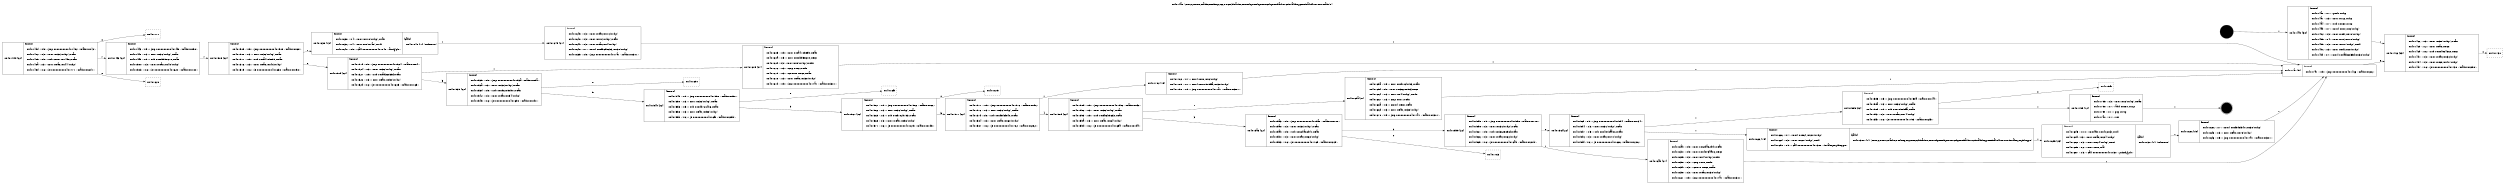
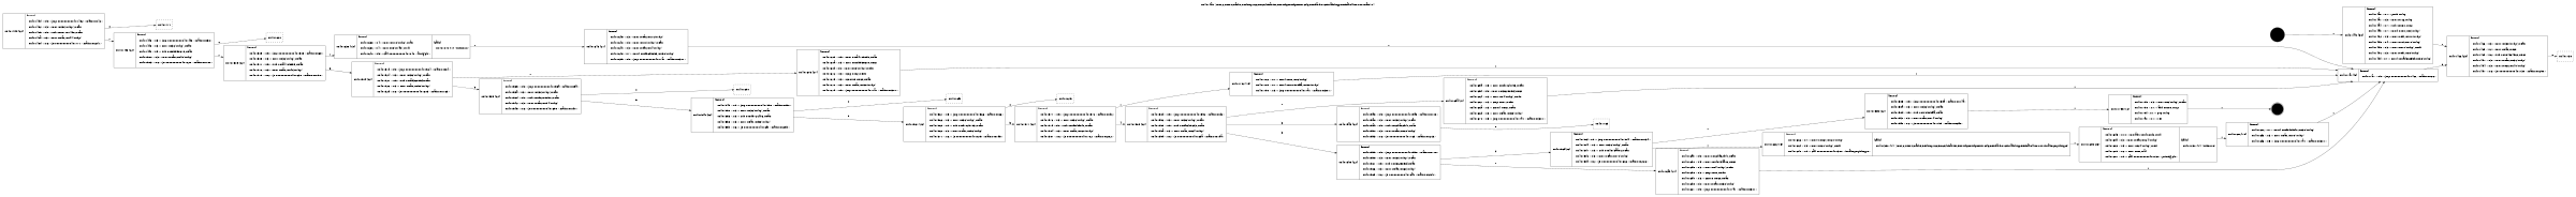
  digraph {
    label="0x4014a0 (/mnt/c/Users/mathe/Desktop/tcc/POCII/binaries/extr_skynetskynet-srcskynet_harbor.c_invalid_type_Final-ollvm.out::main(0))"
    labelloc=t
    rankdir=LR
    node [shape=record]
    Entry [fillcolor=black height=0.3 shape=circle style=filled width=0.3]
    n2 [label="{\n     0x4014a0 [38]\l\n     | [instrs]\l\n     &nbsp;&nbsp;0x4014a0 \<+1\>: push %rbp\l\n     &nbsp;&nbsp;0x4014a1 \<+3\>: mov %rsp,%rbp\l\n     &nbsp;&nbsp;0x4014a4 \<+7\>: sub $0x80,%rsp\l\n     &nbsp;&nbsp;0x4014ab \<+7\>: movl $0x0,-0xc(%rbp)\l\n     &nbsp;&nbsp;0x4014b2 \<+3\>: mov %edi,-0x10(%rbp)\l\n     &nbsp;&nbsp;0x4014b5 \<+4\>: mov %rsi,-0x18(%rbp)\l\n     &nbsp;&nbsp;0x4014b9 \<+3\>: mov -0x10(%rbp),%edi\l\n     &nbsp;&nbsp;0x4014bc \<+3\>: mov %edi,-0x8(%rbp)\l\n     &nbsp;&nbsp;0x4014bf \<+7\>: movl $0xad3c855f,-0x38(%rbp)\l\n  }"]
    n3 [label="{\n     0x4014c6 [23]\l\n     | [instrs]\l\n     &nbsp;&nbsp;0x4014c6 \<+3\>: mov -0x38(%rbp),%eax\l\n     &nbsp;&nbsp;0x4014c9 \<+2\>: mov %eax,%ecx\l\n     &nbsp;&nbsp;0x4014cb \<+6\>: sub $0x84ec45c8,%ecx\l\n     &nbsp;&nbsp;0x4014d1 \<+3\>: mov %eax,-0x3c(%rbp)\l\n     &nbsp;&nbsp;0x4014d4 \<+3\>: mov %ecx,-0x40(%rbp)\l\n     &nbsp;&nbsp;0x4014d7 \<+6\>: je 0000000000401730 \<main+0x290\>\l\n  }"]
    n4 [label="{\n     0x401730\l\n  }" style=dashed]
    n5 [label="{\n     0x4014dd [22]\l\n     | [instrs]\l\n     &nbsp;&nbsp;0x4014dd \<+5\>: jmp 00000000004014e2 \<main+0x42\>\l\n     &nbsp;&nbsp;0x4014e2 \<+3\>: mov -0x3c(%rbp),%eax\l\n     &nbsp;&nbsp;0x4014e5 \<+5\>: sub $0x871e74d8,%eax\l\n     &nbsp;&nbsp;0x4014ea \<+3\>: mov %eax,-0x44(%rbp)\l\n     &nbsp;&nbsp;0x4014ed \<+6\>: je 0000000000401771 \<main+0x2d1\>\l\n  }"]
    n6 [label="{\n     0x401771\l\n  }" style=dashed]
    n7 [label="{\n     0x4014f3 [22]\l\n     | [instrs]\l\n     &nbsp;&nbsp;0x4014f3 \<+5\>: jmp 00000000004014f8 \<main+0x58\>\l\n     &nbsp;&nbsp;0x4014f8 \<+3\>: mov -0x3c(%rbp),%eax\l\n     &nbsp;&nbsp;0x4014fb \<+5\>: sub $0x8b95e61e,%eax\l\n     &nbsp;&nbsp;0x401500 \<+3\>: mov %eax,-0x48(%rbp)\l\n     &nbsp;&nbsp;0x401503 \<+6\>: je 0000000000401620 \<main+0x180\>\l\n  }"]
    n8 [label="{\n     0x401620\l\n  }" style=dashed]
    n9 [label="{\n     0x401509 [22]\l\n     | [instrs]\l\n     &nbsp;&nbsp;0x401509 \<+5\>: jmp 000000000040150e \<main+0x6e\>\l\n     &nbsp;&nbsp;0x40150e \<+3\>: mov -0x3c(%rbp),%eax\l\n     &nbsp;&nbsp;0x401511 \<+5\>: sub $0xa4105e99,%eax\l\n     &nbsp;&nbsp;0x401516 \<+3\>: mov %eax,-0x4c(%rbp)\l\n     &nbsp;&nbsp;0x401519 \<+6\>: je 0000000000401638 \<main+0x198\>\l\n  }"]
    Exit [fillcolor=black height=0.3 peripheries=2 shape=circle style=filled width=0.3]
    n11 [label="{\n     0x401638 [13]\l\n     | [instrs]\l\n     &nbsp;&nbsp;0x401638 \<+4\>: mov -0x18(%rbp),%rax\l\n     &nbsp;&nbsp;0x40163c \<+4\>: mov 0x8(%rax),%rdi\l\n     &nbsp;&nbsp;0x401640 \<+5\>: call 0000000000401040 \<atoi@plt\>\l\n     | [calls]\l\n     &nbsp;&nbsp;0x401040 \{1\} (unknown)\l\n  }"]
    n12 [label="{\n     0x40151f [22]\l\n     | [instrs]\l\n     &nbsp;&nbsp;0x40151f \<+5\>: jmp 0000000000401524 \<main+0x84\>\l\n     &nbsp;&nbsp;0x401524 \<+3\>: mov -0x3c(%rbp),%eax\l\n     &nbsp;&nbsp;0x401527 \<+5\>: sub $0xad3c855f,%eax\l\n     &nbsp;&nbsp;0x40152c \<+3\>: mov %eax,-0x50(%rbp)\l\n     &nbsp;&nbsp;0x40152f \<+6\>: je 0000000000401605 \<main+0x165\>\l\n  }"]
-   n13 [label="{\n     0x4015fb\l\n  }" style=dashed]
    n14 [label="{\n     0x401645 [21]\l\n     | [instrs]\l\n     &nbsp;&nbsp;0x401645 \<+3\>: mov %eax,-0x1c(%rbp)\l\n     &nbsp;&nbsp;0x401648 \<+3\>: mov -0x1c(%rbp),%eax\l\n     &nbsp;&nbsp;0x40164b \<+3\>: mov %eax,-0x4(%rbp)\l\n     &nbsp;&nbsp;0x40164e \<+7\>: movl $0xfb6b9653,-0x38(%rbp)\l\n     &nbsp;&nbsp;0x401655 \<+5\>: jmp 00000000004017a1 \<main+0x301\>\l\n  }"]
    n15 [label="{\n     0x401605 [27]\l\n     | [instrs]\l\n     &nbsp;&nbsp;0x401605 \<+5\>: mov $0xa4105e99,%eax\l\n     &nbsp;&nbsp;0x40160a \<+5\>: mov $0x8b95e61e,%ecx\l\n     &nbsp;&nbsp;0x40160f \<+3\>: mov -0x8(%rbp),%edx\l\n     &nbsp;&nbsp;0x401612 \<+3\>: cmp $0x2,%edx\l\n     &nbsp;&nbsp;0x401615 \<+3\>: cmovne %ecx,%eax\l\n     &nbsp;&nbsp;0x401618 \<+3\>: mov %eax,-0x38(%rbp)\l\n     &nbsp;&nbsp;0x40161b \<+5\>: jmp 00000000004017a1 \<main+0x301\>\l\n  }"]
    n16 [label="{\n     0x401535 [22]\l\n     | [instrs]\l\n     &nbsp;&nbsp;0x401535 \<+5\>: jmp 000000000040153a \<main+0x9a\>\l\n     &nbsp;&nbsp;0x40153a \<+3\>: mov -0x3c(%rbp),%eax\l\n     &nbsp;&nbsp;0x40153d \<+5\>: sub $0xd61898b0,%eax\l\n     &nbsp;&nbsp;0x401542 \<+3\>: mov %eax,-0x54(%rbp)\l\n     &nbsp;&nbsp;0x401545 \<+6\>: je 0000000000401690 \<main+0x1f0\>\l\n  }"]
    n17 [label="{\n     0x401795 [12]\l\n     | [instrs]\l\n     &nbsp;&nbsp;0x401795 \<+3\>: mov -0xc(%rbp),%eax\l\n     &nbsp;&nbsp;0x401798 \<+7\>: add $0x80,%rsp\l\n     &nbsp;&nbsp;0x40179f \<+1\>: pop %rbp\l\n     &nbsp;&nbsp;0x4017a0 \<+1\>: ret\l\n  }"]
    n18 [label="{\n     0x4017a1 [5]\l\n     | [instrs]\l\n     &nbsp;&nbsp;0x4017a1 \<+5\>: jmp 00000000004014c6 \<main+0x26\>\l\n  }"]
    n19 [label="{\n     0x401690\l\n  }" style=dashed]
    n20 [label="{\n     0x40154b [22]\l\n     | [instrs]\l\n     &nbsp;&nbsp;0x40154b \<+5\>: jmp 0000000000401550 \<main+0xb0\>\l\n     &nbsp;&nbsp;0x401550 \<+3\>: mov -0x3c(%rbp),%eax\l\n     &nbsp;&nbsp;0x401553 \<+5\>: sub $0xdb72c4b6,%eax\l\n     &nbsp;&nbsp;0x401558 \<+3\>: mov %eax,-0x58(%rbp)\l\n     &nbsp;&nbsp;0x40155b \<+6\>: je 00000000004016fb \<main+0x25b\>\l\n  }"]
    n21 [label="{\n     0x4016ec [15]\l\n     | [instrs]\l\n     &nbsp;&nbsp;0x4016ec \<+7\>: movl $0xf9d8fe40,-0x38(%rbp)\l\n     &nbsp;&nbsp;0x4016f3 \<+3\>: mov %eax,-0x78(%rbp)\l\n     &nbsp;&nbsp;0x4016f6 \<+5\>: jmp 00000000004017a1 \<main+0x301\>\l\n  }"]
    n22 [label="{\n     0x4016fb\l\n  }" style=dashed]
    n23 [label="{\n     0x401561 [22]\l\n     | [instrs]\l\n     &nbsp;&nbsp;0x401561 \<+5\>: jmp 0000000000401566 \<main+0xc6\>\l\n     &nbsp;&nbsp;0x401566 \<+3\>: mov -0x3c(%rbp),%eax\l\n     &nbsp;&nbsp;0x401569 \<+5\>: sub $0xf102b193,%eax\l\n     &nbsp;&nbsp;0x40156e \<+3\>: mov %eax,-0x5c(%rbp)\l\n     &nbsp;&nbsp;0x401571 \<+6\>: je 0000000000401675 \<main+0x1d5\>\l\n  }"]
    n24 [label="{\n     0x4016d5 [23]\l\n     | [instrs]\l\n     &nbsp;&nbsp;0x4016d5 \<+10\>: movabs $0x4020f2,%rdi\l\n     &nbsp;&nbsp;0x4016df \<+3\>: mov %eax,-0x24(%rbp)\l\n     &nbsp;&nbsp;0x4016e2 \<+3\>: mov -0x24(%rbp),%esi\l\n     &nbsp;&nbsp;0x4016e5 \<+2\>: mov $0x0,%al\l\n     &nbsp;&nbsp;0x4016e7 \<+5\>: call 0000000000401030 \<printf@plt\>\l\n     | [calls]\l\n     &nbsp;&nbsp;0x401030 \{1\} (unknown)\l\n  }"]
    n25 [label="{\n     0x401675\l\n  }" style=dashed]
    n26 [label="{\n     0x401577 [22]\l\n     | [instrs]\l\n     &nbsp;&nbsp;0x401577 \<+5\>: jmp 000000000040157c \<main+0xdc\>\l\n     &nbsp;&nbsp;0x40157c \<+3\>: mov -0x3c(%rbp),%eax\l\n     &nbsp;&nbsp;0x40157f \<+5\>: sub $0xf9d8fe40,%eax\l\n     &nbsp;&nbsp;0x401584 \<+3\>: mov %eax,-0x60(%rbp)\l\n     &nbsp;&nbsp;0x401587 \<+6\>: je 0000000000401782 \<main+0x2e2\>\l\n  }"]
    n27 [label="{\n     0x4015e5 [22]\l\n     | [instrs]\l\n     &nbsp;&nbsp;0x4015e5 \<+5\>: jmp 00000000004015ea \<main+0x14a\>\l\n     &nbsp;&nbsp;0x4015ea \<+3\>: mov -0x3c(%rbp),%eax\l\n     &nbsp;&nbsp;0x4015ed \<+5\>: sub $0x70909ffa,%eax\l\n     &nbsp;&nbsp;0x4015f2 \<+3\>: mov %eax,-0x74(%rbp)\l\n     &nbsp;&nbsp;0x4015f5 \<+6\>: je 0000000000401795 \<main+0x2f5\>\l\n  }"]
    n28 [label="{\n     0x401782 [19]\l\n     | [instrs]\l\n     &nbsp;&nbsp;0x401782 \<+7\>: movl $0x0,-0xc(%rbp)\l\n     &nbsp;&nbsp;0x401789 \<+7\>: movl $0x70909ffa,-0x38(%rbp)\l\n     &nbsp;&nbsp;0x401790 \<+5\>: jmp 00000000004017a1 \<main+0x301\>\l\n  }"]
    n29 [label="{\n     0x40158d [22]\l\n     | [instrs]\l\n     &nbsp;&nbsp;0x40158d \<+5\>: jmp 0000000000401592 \<main+0xf2\>\l\n     &nbsp;&nbsp;0x401592 \<+3\>: mov -0x3c(%rbp),%eax\l\n     &nbsp;&nbsp;0x401595 \<+5\>: sub $0xfb6b9653,%eax\l\n     &nbsp;&nbsp;0x40159a \<+3\>: mov %eax,-0x64(%rbp)\l\n     &nbsp;&nbsp;0x40159d \<+6\>: je 000000000040165a \<main+0x1ba\>\l\n  }"]
    n30 [label="{\n     0x4016c6 [15]\l\n     | [instrs]\l\n     &nbsp;&nbsp;0x4016c6 \<+7\>: movl $0x64,-0x20(%rbp)\l\n     &nbsp;&nbsp;0x4016cd \<+3\>: mov -0x20(%rbp),%edi\l\n     &nbsp;&nbsp;0x4016d0 \<+5\>: call 00000000004013e0 \<invalmymyid_type\>\l\n     | [calls]\l\n     &nbsp;&nbsp;0x4013e0 \{1\} (/mnt/c/Users/mathe/Desktop/tcc/POCII/binaries/extr_skynetskynet-srcskynet_harbor.c_invalid_type_Final-ollvm.out::invalmymyid_type)\l\n  }"]
    n31 [label="{\n     0x40165a [27]\l\n     | [instrs]\l\n     &nbsp;&nbsp;0x40165a \<+5\>: mov $0xf102b193,%eax\l\n     &nbsp;&nbsp;0x40165f \<+5\>: mov $0x3c2e89cf,%ecx\l\n     &nbsp;&nbsp;0x401664 \<+3\>: mov -0x4(%rbp),%edx\l\n     &nbsp;&nbsp;0x401667 \<+3\>: cmp $0x1,%edx\l\n     &nbsp;&nbsp;0x40166a \<+3\>: cmovl %ecx,%eax\l\n     &nbsp;&nbsp;0x40166d \<+3\>: mov %eax,-0x38(%rbp)\l\n     &nbsp;&nbsp;0x401670 \<+5\>: jmp 00000000004017a1 \<main+0x301\>\l\n  }"]
    n32 [label="{\n     0x4015a3 [22]\l\n     | [instrs]\l\n     &nbsp;&nbsp;0x4015a3 \<+5\>: jmp 00000000004015a8 \<main+0x108\>\l\n     &nbsp;&nbsp;0x4015a8 \<+3\>: mov -0x3c(%rbp),%eax\l\n     &nbsp;&nbsp;0x4015ab \<+5\>: sub $0x2ba82f7b,%eax\l\n     &nbsp;&nbsp;0x4015b0 \<+3\>: mov %eax,-0x68(%rbp)\l\n     &nbsp;&nbsp;0x4015b3 \<+6\>: je 0000000000401765 \<main+0x2c5\>\l\n  }"]
    n33 [label="{\n     0x4015cf [22]\l\n     | [instrs]\l\n     &nbsp;&nbsp;0x4015cf \<+5\>: jmp 00000000004015d4 \<main+0x134\>\l\n     &nbsp;&nbsp;0x4015d4 \<+3\>: mov -0x3c(%rbp),%eax\l\n     &nbsp;&nbsp;0x4015d7 \<+5\>: sub $0x4e73aa0c,%eax\l\n     &nbsp;&nbsp;0x4015dc \<+3\>: mov %eax,-0x70(%rbp)\l\n     &nbsp;&nbsp;0x4015df \<+6\>: je 00000000004016c6 \<main+0x226\>\l\n  }"]
    n34 [label="{\n     0x4015b9 [22]\l\n     | [instrs]\l\n     &nbsp;&nbsp;0x4015b9 \<+5\>: jmp 00000000004015be \<main+0x11e\>\l\n     &nbsp;&nbsp;0x4015be \<+3\>: mov -0x3c(%rbp),%eax\l\n     &nbsp;&nbsp;0x4015c1 \<+5\>: sub $0x3c2e89cf,%eax\l\n     &nbsp;&nbsp;0x4015c6 \<+3\>: mov %eax,-0x6c(%rbp)\l\n     &nbsp;&nbsp;0x4015c9 \<+6\>: je 00000000004016ab \<main+0x20b\>\l\n  }"]
    n35 [label="{\n     0x401765\l\n  }" style=dashed]
    n36 [label="{\n     0x4016ab [27]\l\n     | [instrs]\l\n     &nbsp;&nbsp;0x4016ab \<+5\>: mov $0x2ba82f7b,%eax\l\n     &nbsp;&nbsp;0x4016b0 \<+5\>: mov $0x4e73aa0c,%ecx\l\n     &nbsp;&nbsp;0x4016b5 \<+3\>: mov -0x4(%rbp),%edx\l\n     &nbsp;&nbsp;0x4016b8 \<+3\>: cmp $0x0,%edx\l\n     &nbsp;&nbsp;0x4016bb \<+3\>: cmove %ecx,%eax\l\n     &nbsp;&nbsp;0x4016be \<+3\>: mov %eax,-0x38(%rbp)\l\n     &nbsp;&nbsp;0x4016c1 \<+5\>: jmp 00000000004017a1 \<main+0x301\>\l\n  }"]
    Entry -> n2 [label=" 1"]
    n2 -> n3 [label=" 1"]
    n3 -> n4 [label=" 0"]
    n5 -> n6 [label=" 0"]
    n5 -> n7 [label=" 7"]
-   n5 -> n8 [label=" 0"]
+   n7 -> n8 [label=" 0"]
    n7 -> n9 [label=" 7"]
    n9 -> n11 [label=" 1"]
    n9 -> n12 [label=" 6"]
    n11 -> n14 [label=" 1"]
    n12 -> n15 [label=" 1"]
    n12 -> n16 [label=" 5"]
    n14 -> n18 [label=" 1"]
    n15 -> n18 [label=" 1"]
    n16 -> n19 [label=" 0"]
    n16 -> n20 [label=" 5"]
    n17 -> Exit [label=" 1"]
    n18 -> n3 [label=" 6"]
    n20 -> n22 [label=" 0"]
    n20 -> n23 [label=" 5"]
    n21 -> n18 [label=" 1"]
    n23 -> n25 [label=" 0"]
    n23 -> n26 [label=" 5"]
    n24 -> n21 [label=" 1"]
    n26 -> n28 [label=" 1"]
    n26 -> n29 [label=" 4"]
-   n27 -> n13 [label=" 0"]
    n27 -> n17 [label=" 1"]
    n28 -> n18 [label=" 1"]
    n29 -> n31 [label=" 1"]
    n29 -> n32 [label=" 3"]
    n30 -> n24 [label=" 1"]
    n31 -> n18 [label=" 1"]
-   n32 -> n34 [label=" 3"]
+   n29 -> n34 [label=" 3"]
    n32 -> n35 [label=" 0"]
    n33 -> n27 [label=" 1"]
    n33 -> n30 [label=" 1"]
    n34 -> n33 [label=" 2"]
    n34 -> n36 [label=" 1"]
    n36 -> n18 [label=" 1"]
  }
